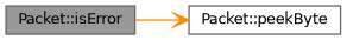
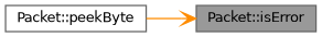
  digraph {
    rankdir=LR
    node [fontname=Helvetica fontsize=10 shape=box style=filled]
    n1 [color=gray40 fillcolor=grey60 fontcolor=black height=0.2 label="Packet::isError" width=0.4]
    n2 [color=grey40 fillcolor=white height=0.2 label="Packet::peekByte" width=0.4]
-   n1 -> n2 [color=darkorange fontname=Helvetica fontsize=10 labelfontname=Helvetica labelfontsize=10 style=solid arrowhead=vee]
+   n2 -> n1 [color=darkorange fontname=Helvetica fontsize=10 labelfontname=Helvetica labelfontsize=10 style=solid arrowhead=vee]
  }
